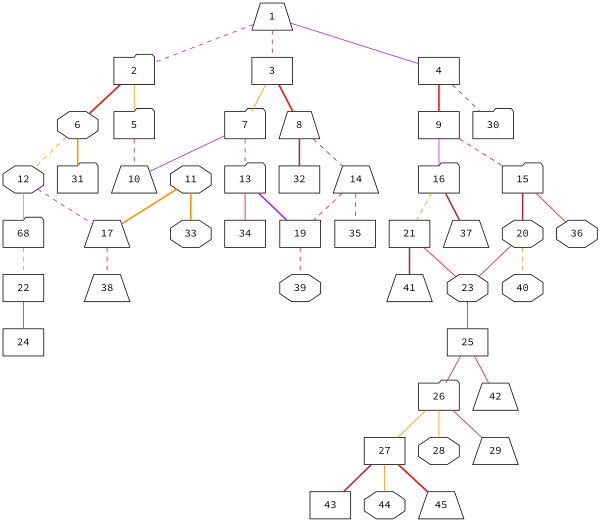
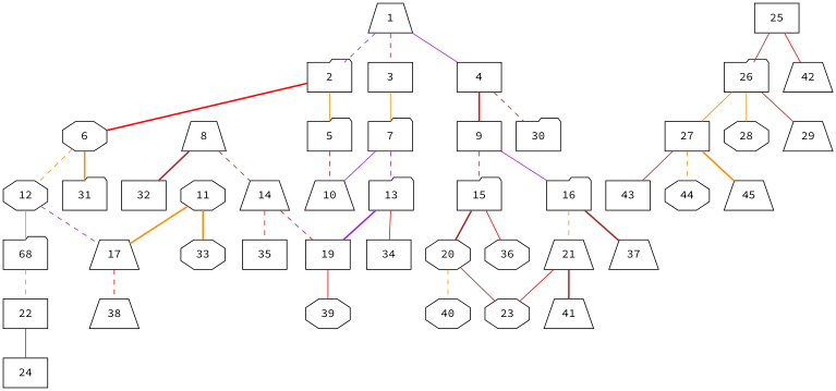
  graph {
    fontname="Source Code Pro"
    node [chem=C fontname="Source Code Pro" shape=box]
    edge [color=brown fontname="Source Code Pro" style=dashed valence=1]
    1 [shape=trapezium]
    2 [shape=folder]
    3
    4 [chem=N]
    5 [shape=folder]
    6 [shape=octagon]
    7 [shape=folder]
    8 [shape=trapezium]
    9
    30 [chem=H shape=folder]
    10 [chem=N shape=trapezium]
    12 [shape=octagon]
    31 [chem=H shape=folder]
    13 [shape=folder]
    14 [shape=trapezium]
    32 [chem=H]
    15 [shape=folder]
    16 [shape=folder]
    11 [shape=octagon]
    17 [shape=trapezium]
    33 [chem=H shape=octagon]
    n22 [chem=N label=68 shape=folder]
    19
    34 [chem=H]
    35 [chem=H]
    20 [shape=octagon]
    36 [chem=H shape=octagon]
-   21
+   21 [shape=trapezium]
    37 [chem=H shape=trapezium]
    38 [chem=H shape=trapezium]
    22 [chem=N]
    39 [chem=H shape=octagon]
    23 [shape=octagon]
    40 [chem=H shape=octagon]
    41 [chem=H shape=trapezium]
    24 [chem=N]
    25 [chem=N]
    26 [chem=S shape=folder]
    42 [chem=H shape=trapezium]
    27
    28 [chem=O shape=octagon]
    29 [chem=O shape=trapezium]
    43 [chem=H]
    44 [chem=H shape=octagon]
    45 [chem=H shape=trapezium]
    1 -- 2 [color=purple]
    1 -- 3 [valence=2]
    1 -- 4 [color=purple style=solid]
    2 -- 5 [color=darkorange style=solid valence=2]
    2 -- 6 [color=red style=bold]
    3 -- 7 [color=darkorange style=solid]
-   3 -- 8 [color=red style=bold]
    4 -- 9 [color=red style=bold]
    4 -- 30
    5 -- 10
    6 -- 12 [color=darkorange valence=2]
    6 -- 31 [color=darkorange style=bold]
    7 -- 10 [color=purple style=solid valence=2]
    7 -- 13 [color=purple]
    8 -- 14 [valence=2]
    8 -- 32 [style=bold]
    9 -- 15 [color=red]
    9 -- 16 [color=purple style=solid valence=2]
    12 -- 17 [color=purple]
    12 -- n22 [color=darkorange style=solid]
    13 -- 19 [color=purple style=bold valence=2]
    13 -- 34 [color=red style=solid]
    14 -- 19 [color=red]
    14 -- 35
    15 -- 20 [style=bold valence=2]
    15 -- 36 [color=red style=solid]
    16 -- 21 [color=darkorange]
    16 -- 37 [style=bold]
    11 -- 17 [color=darkorange style=bold valence=2]
    11 -- 33 [color=darkorange style=bold]
    17 -- 38 [color=red]
    n22 -- 22 [color=darkorange valence=2]
-   19 -- 39 [color=red]
+   19 -- 39 [color=red style=solid]
    20 -- 23 [style=solid]
    20 -- 40 [color=darkorange]
    21 -- 23 [color=red style=solid valence=2]
    21 -- 41 [style=bold]
    22 -- 24 [style=solid valence=2]
-   23 -- 25 [style=solid]
    25 -- 26 [style=solid]
    25 -- 42 [color=red style=solid]
    26 -- 27 [color=darkorange style=solid]
    26 -- 28 [color=darkorange style=solid valence=2]
    26 -- 29 [style=solid valence=2]
-   27 -- 43 [style=bold]
-   27 -- 44 [color=darkorange style=solid]
-   27 -- 45 [color=red style=bold]
+   27 -- 43 [style=solid]
+   27 -- 44 [color=darkorange]
+   27 -- 45 [color=darkorange style=bold]
  }
